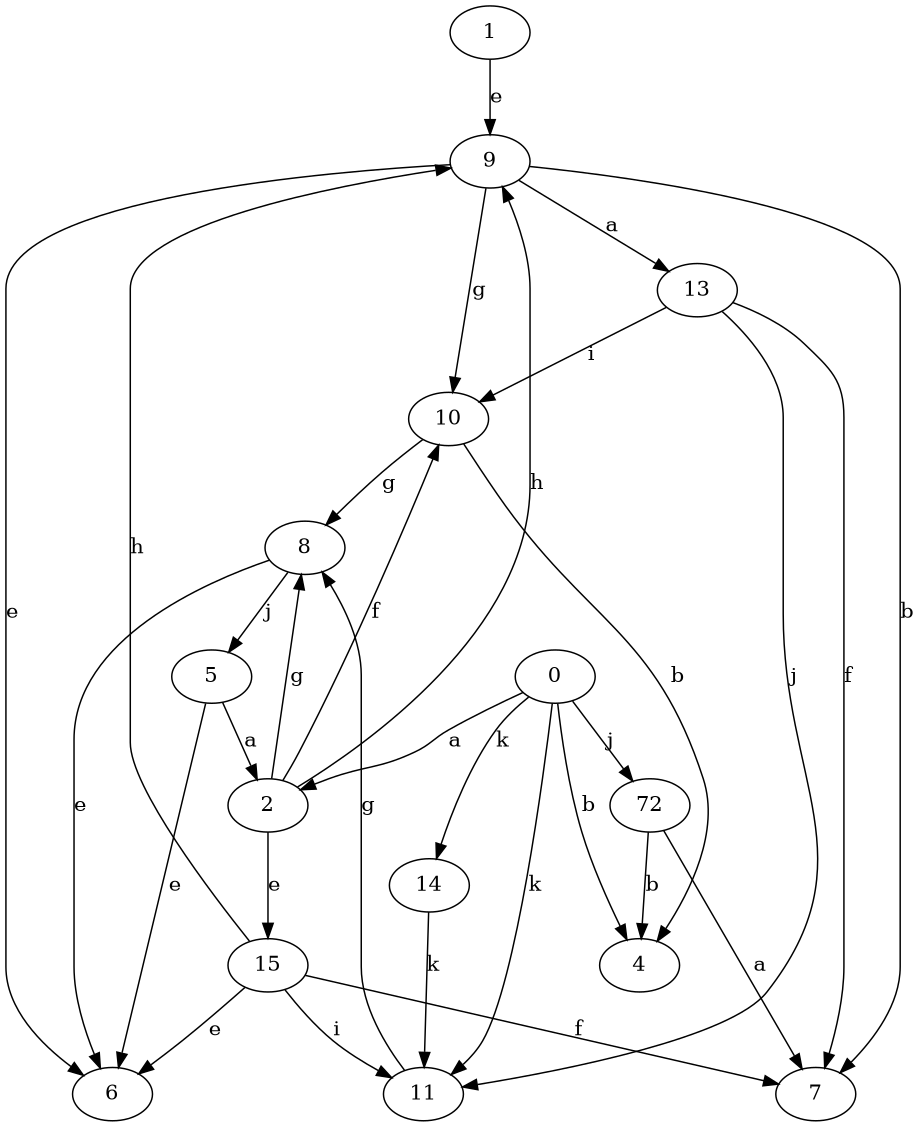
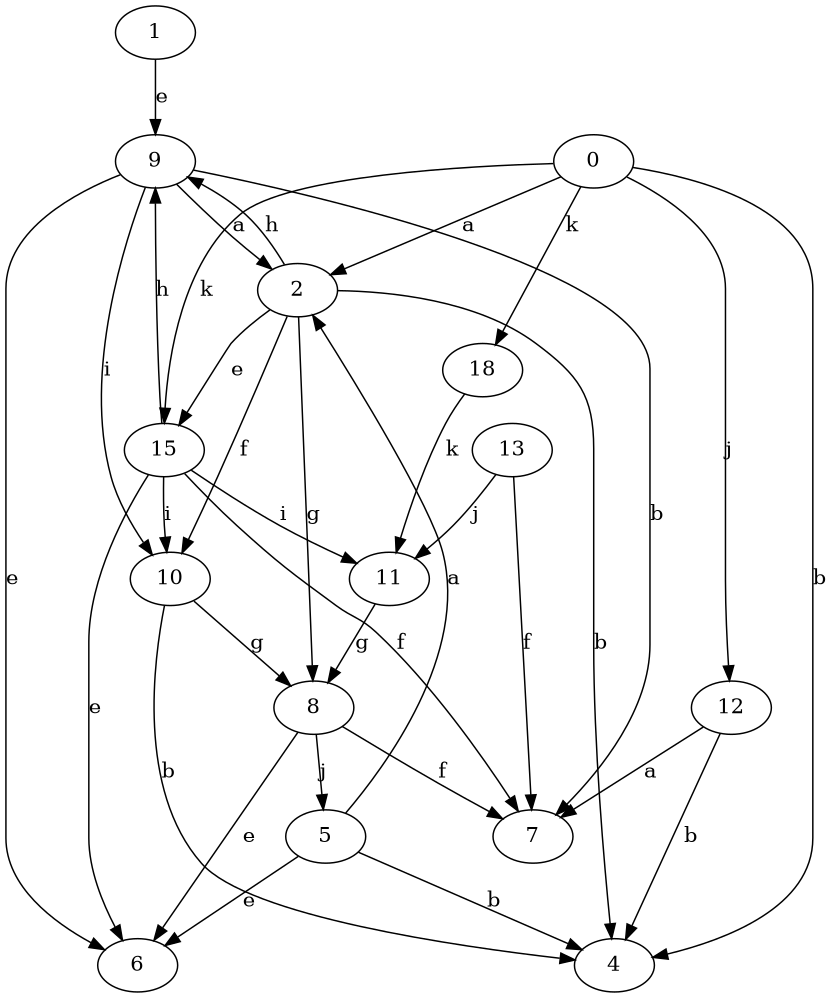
  strict digraph {
    1
    9
    n3 [label=4]
    2
    8
    15
    10
    6
    7
    5
    11
    0
-   12 [label=72]
-   14
+   12
+   14 [label=18]
    13
    1 -> 9 [label=e]
-   9 -> 13 [label=a]
-   9 -> 10 [label=g]
+   9 -> 2 [label=a]
+   9 -> 10 [label=i]
    9 -> 6 [label=e]
    9 -> 7 [label=b]
    2 -> 9 [label=h]
+   2 -> n3 [label=b]
    2 -> 8 [label=g]
    2 -> 15 [label=e]
    2 -> 10 [label=f]
    8 -> 6 [label=e]
+   8 -> 7 [label=f]
    8 -> 5 [label=j]
    15 -> 9 [label=h]
    15 -> 6 [label=e]
    15 -> 7 [label=f]
    15 -> 11 [label=i]
    10 -> n3 [label=b]
    10 -> 8 [label=g]
+   5 -> n3 [label=b]
    5 -> 2 [label=a]
    5 -> 6 [label=e]
    11 -> 8 [label=g]
    0 -> n3 [label=b]
    0 -> 2 [label=a]
-   0 -> 11 [label=k]
+   0 -> 15 [label=k]
    0 -> 12 [label=j]
    0 -> 14 [label=k]
    12 -> n3 [label=b]
    12 -> 7 [label=a]
    14 -> 11 [label=k]
-   13 -> 10 [label=i]
+   15 -> 10 [label=i]
    13 -> 7 [label=f]
    13 -> 11 [label=j]
  }
